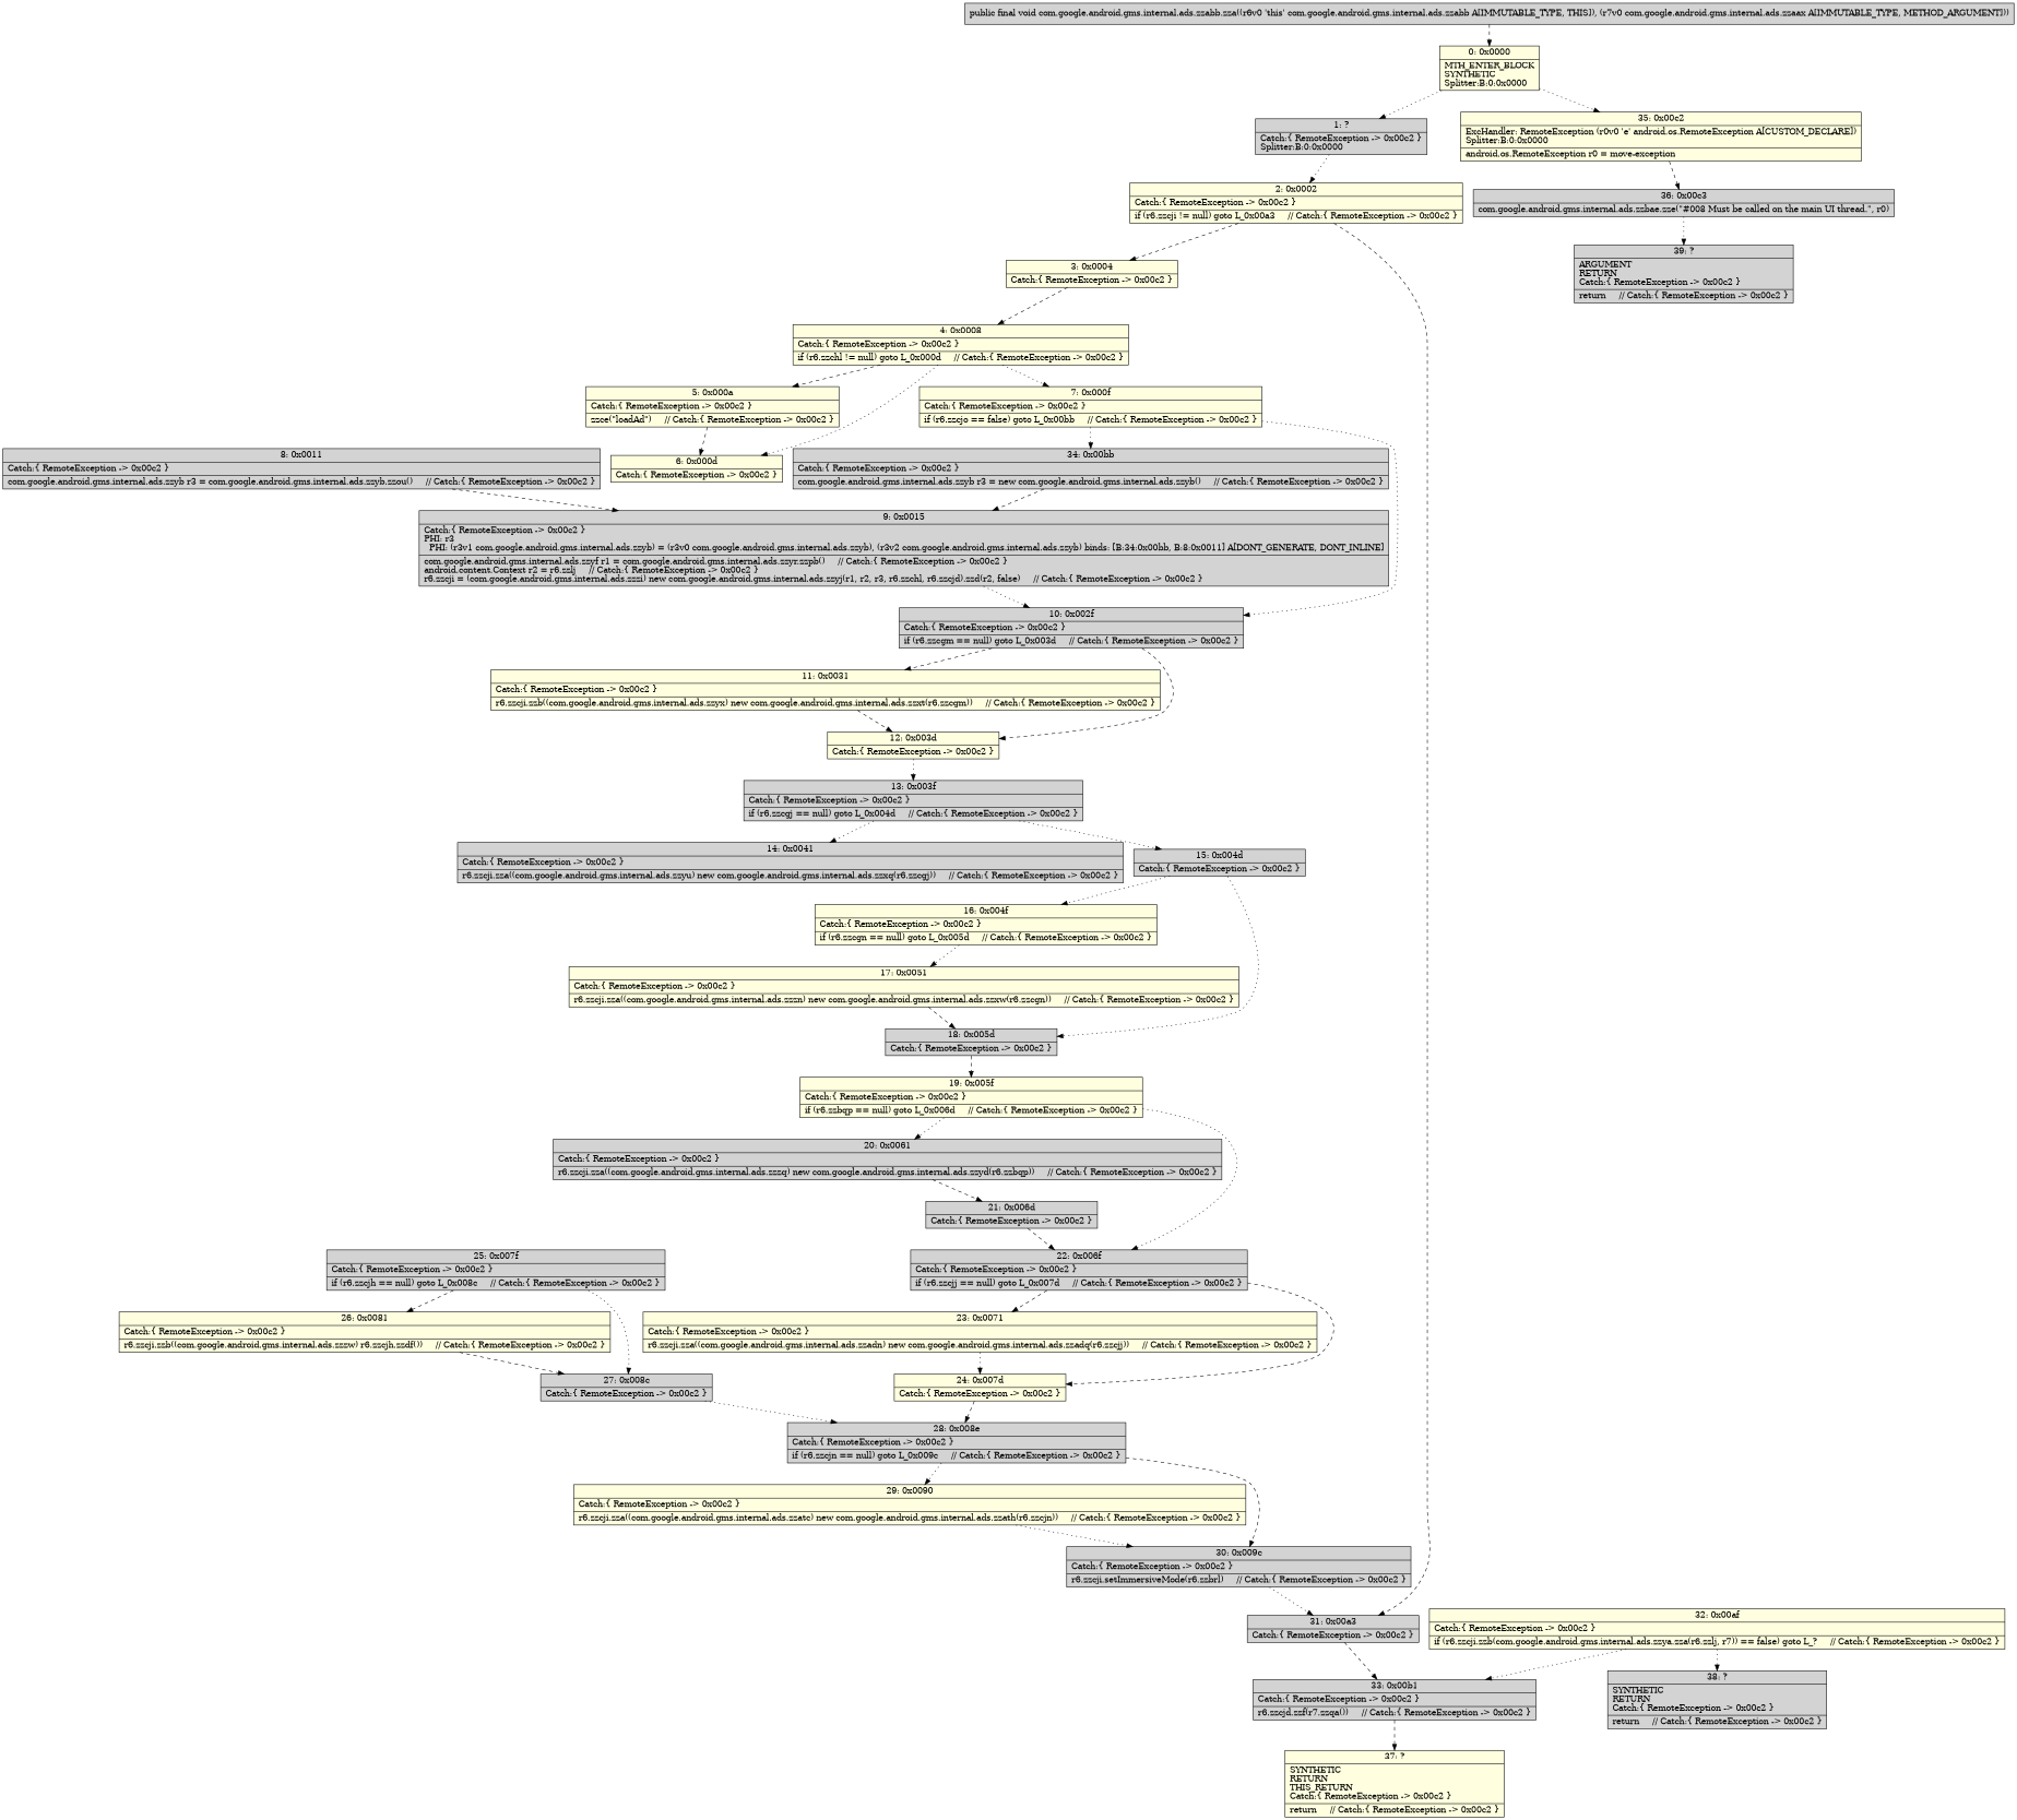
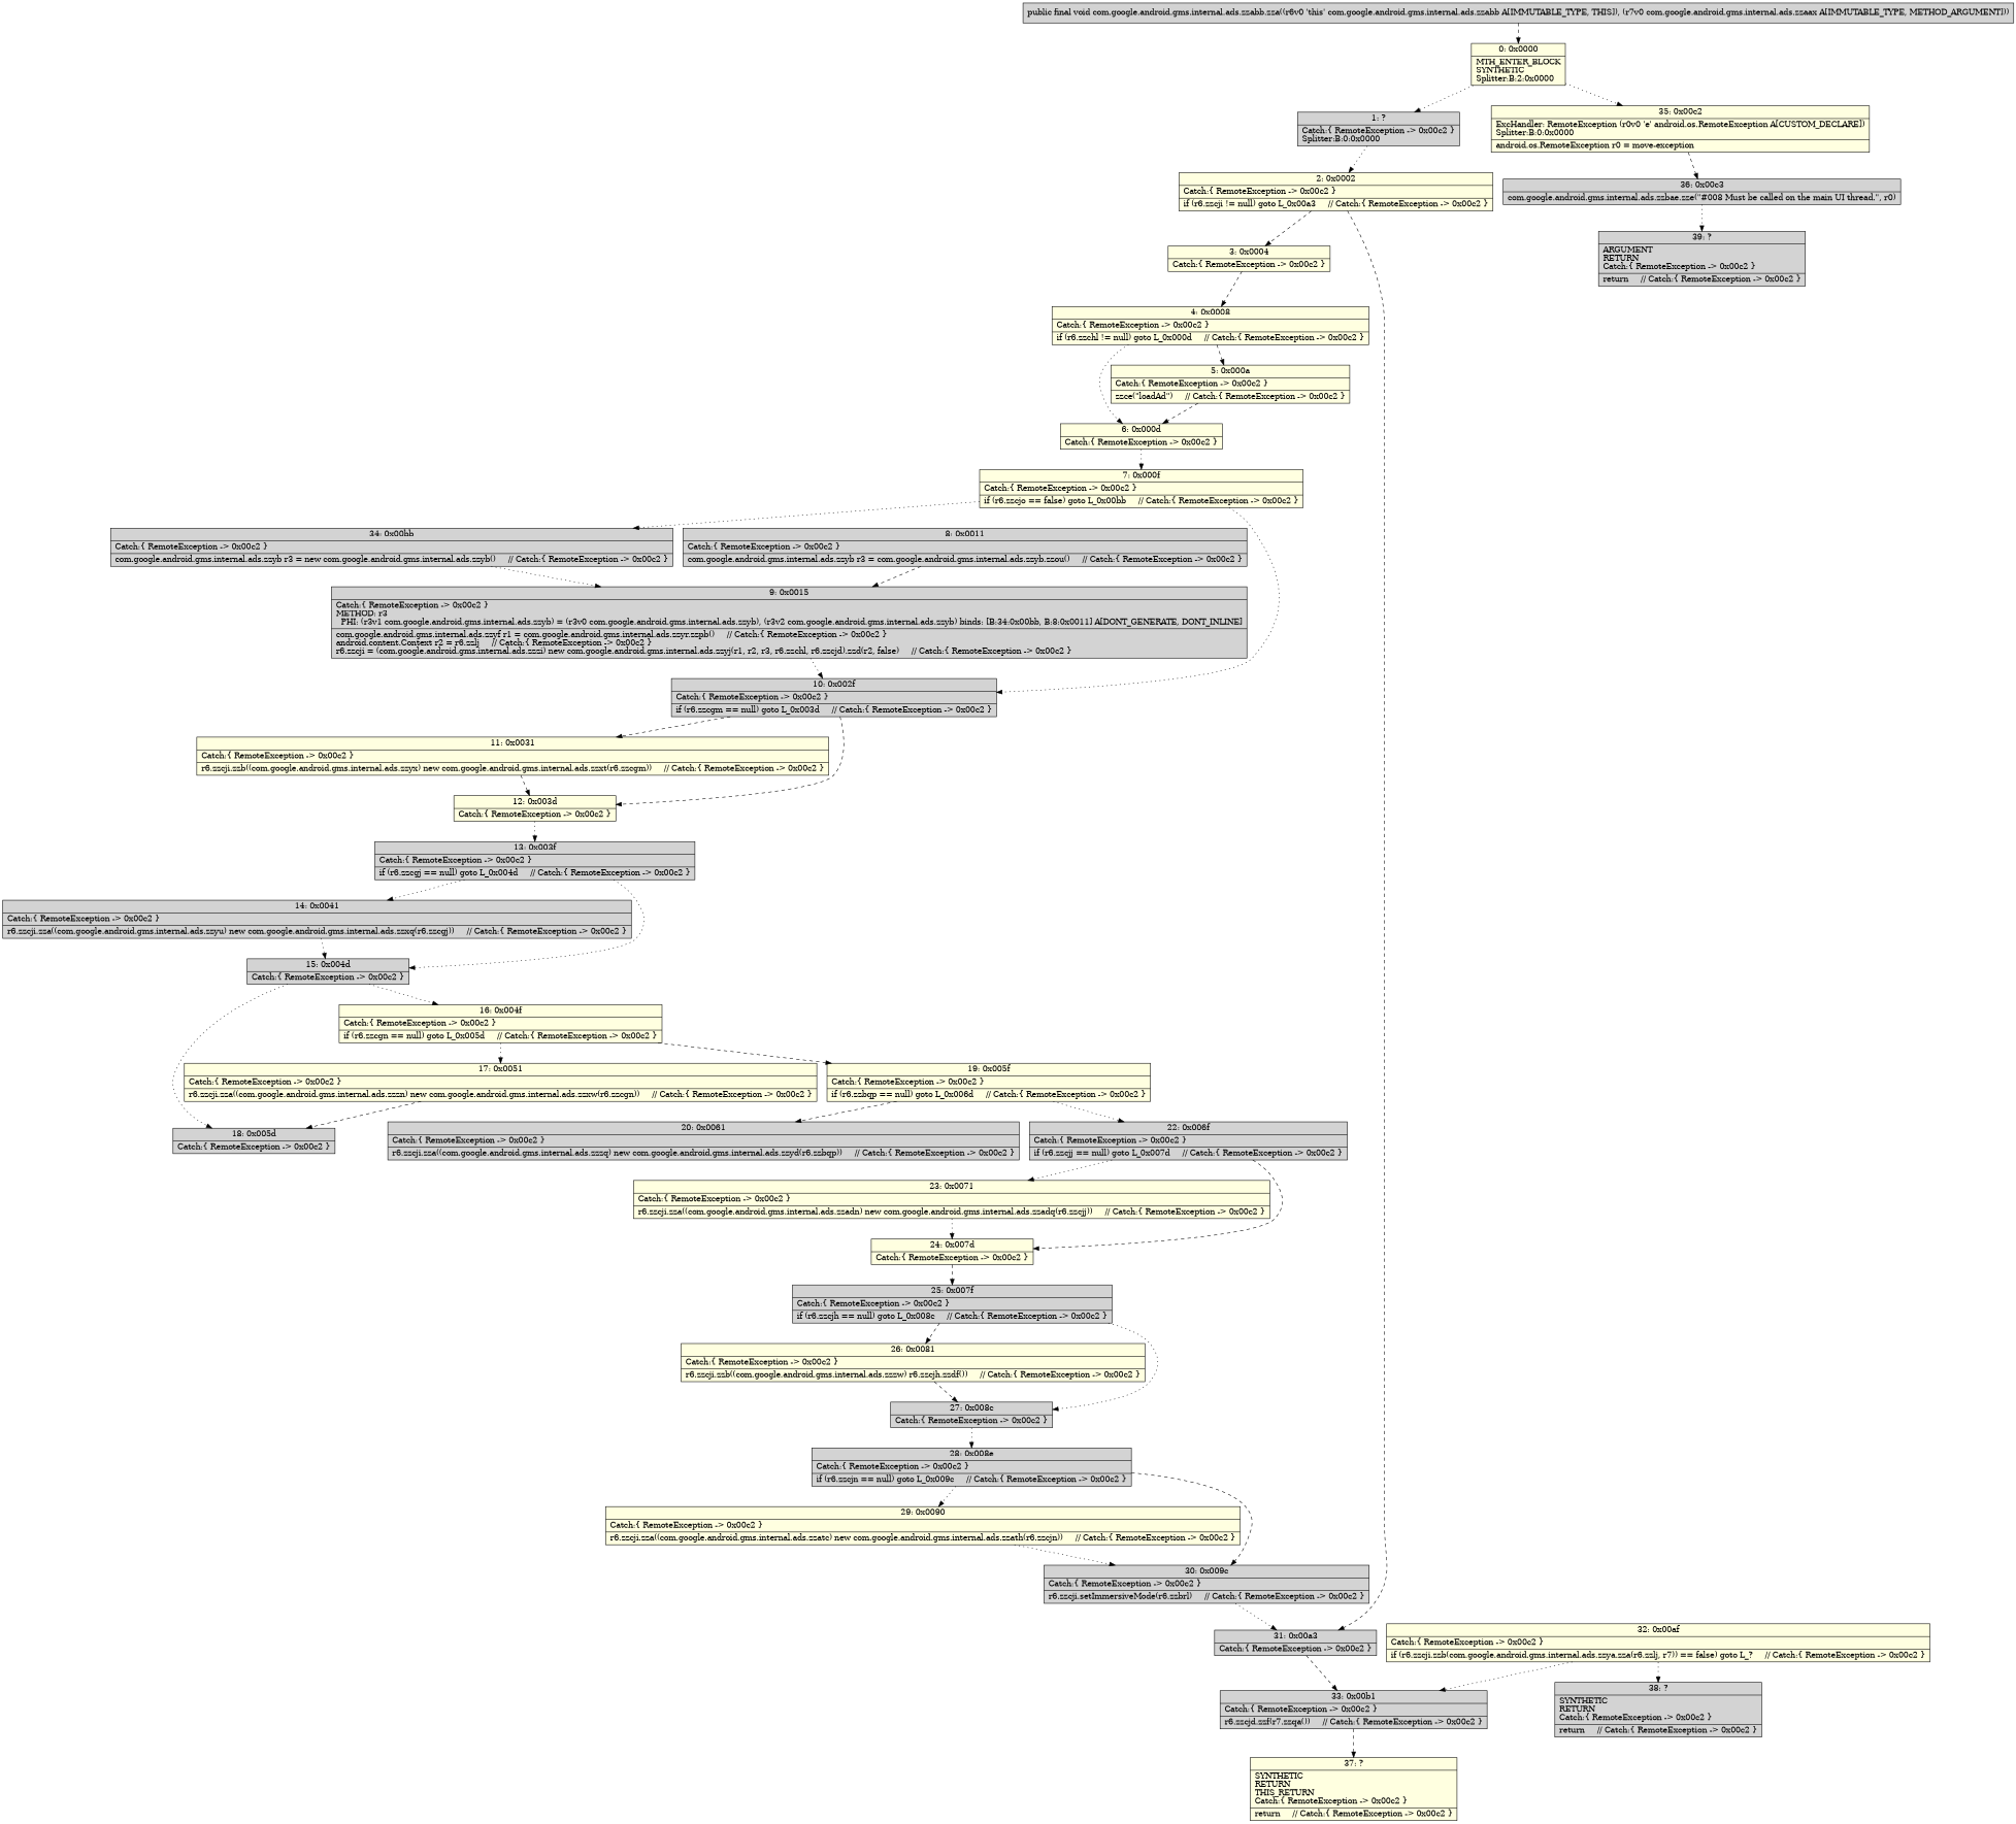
  digraph {
    node [fillcolor=lightgrey shape=record style=filled]
    edge [style=dotted]
-   n1 [fillcolor=lightyellow label="{0\:\ 0x0000|MTH_ENTER_BLOCK\lSYNTHETIC\lSplitter:B:0:0x0000\l}"]
+   n1 [fillcolor=lightyellow label="{0\:\ 0x0000|MTH_ENTER_BLOCK\lSYNTHETIC\lSplitter:B:2:0x0000\l}"]
    n2 [label="{1\:\ ?|Catch:\{ RemoteException \-\> 0x00c2 \}\lSplitter:B:0:0x0000\l}"]
    n3 [fillcolor=lightyellow label="{35\:\ 0x00c2|ExcHandler: RemoteException (r0v0 'e' android.os.RemoteException A[CUSTOM_DECLARE])\lSplitter:B:0:0x0000\l|android.os.RemoteException r0 = move\-exception\l}"]
    n4 [fillcolor=lightyellow label="{2\:\ 0x0002|Catch:\{ RemoteException \-\> 0x00c2 \}\l|if (r6.zzcji != null) goto L_0x00a3     \/\/ Catch:\{ RemoteException \-\> 0x00c2 \}\l}"]
    n5 [label="{36\:\ 0x00c3|com.google.android.gms.internal.ads.zzbae.zze(\"#008 Must be called on the main UI thread.\", r0)\l}"]
    n6 [fillcolor=lightyellow label="{3\:\ 0x0004|Catch:\{ RemoteException \-\> 0x00c2 \}\l}"]
    n7 [label="{31\:\ 0x00a3|Catch:\{ RemoteException \-\> 0x00c2 \}\l}"]
    n8 [fillcolor=lightyellow label="{4\:\ 0x0008|Catch:\{ RemoteException \-\> 0x00c2 \}\l|if (r6.zzchl != null) goto L_0x000d     \/\/ Catch:\{ RemoteException \-\> 0x00c2 \}\l}"]
    n9 [label="{33\:\ 0x00b1|Catch:\{ RemoteException \-\> 0x00c2 \}\l|r6.zzcjd.zzf(r7.zzqa())     \/\/ Catch:\{ RemoteException \-\> 0x00c2 \}\l}"]
    n10 [fillcolor=lightyellow label="{5\:\ 0x000a|Catch:\{ RemoteException \-\> 0x00c2 \}\l|zzce(\"loadAd\")     \/\/ Catch:\{ RemoteException \-\> 0x00c2 \}\l}"]
    n11 [fillcolor=lightyellow label="{6\:\ 0x000d|Catch:\{ RemoteException \-\> 0x00c2 \}\l}"]
    n12 [fillcolor=lightyellow label="{7\:\ 0x000f|Catch:\{ RemoteException \-\> 0x00c2 \}\l|if (r6.zzcjo == false) goto L_0x00bb     \/\/ Catch:\{ RemoteException \-\> 0x00c2 \}\l}"]
    n13 [label="{34\:\ 0x00bb|Catch:\{ RemoteException \-\> 0x00c2 \}\l|com.google.android.gms.internal.ads.zzyb r3 = new com.google.android.gms.internal.ads.zzyb()     \/\/ Catch:\{ RemoteException \-\> 0x00c2 \}\l}"]
    n14 [label="{10\:\ 0x002f|Catch:\{ RemoteException \-\> 0x00c2 \}\l|if (r6.zzcgm == null) goto L_0x003d     \/\/ Catch:\{ RemoteException \-\> 0x00c2 \}\l}"]
    n15 [label="{8\:\ 0x0011|Catch:\{ RemoteException \-\> 0x00c2 \}\l|com.google.android.gms.internal.ads.zzyb r3 = com.google.android.gms.internal.ads.zzyb.zzou()     \/\/ Catch:\{ RemoteException \-\> 0x00c2 \}\l}"]
-   n16 [label="{9\:\ 0x0015|Catch:\{ RemoteException \-\> 0x00c2 \}\lPHI: r3 \l  PHI: (r3v1 com.google.android.gms.internal.ads.zzyb) = (r3v0 com.google.android.gms.internal.ads.zzyb), (r3v2 com.google.android.gms.internal.ads.zzyb) binds: [B:34:0x00bb, B:8:0x0011] A[DONT_GENERATE, DONT_INLINE]\l|com.google.android.gms.internal.ads.zzyf r1 = com.google.android.gms.internal.ads.zzyr.zzpb()     \/\/ Catch:\{ RemoteException \-\> 0x00c2 \}\landroid.content.Context r2 = r6.zzlj     \/\/ Catch:\{ RemoteException \-\> 0x00c2 \}\lr6.zzcji = (com.google.android.gms.internal.ads.zzzi) new com.google.android.gms.internal.ads.zzyj(r1, r2, r3, r6.zzchl, r6.zzcjd).zzd(r2, false)     \/\/ Catch:\{ RemoteException \-\> 0x00c2 \}\l}"]
+   n16 [label="{9\:\ 0x0015|Catch:\{ RemoteException \-\> 0x00c2 \}\lMETHOD: r3 \l  PHI: (r3v1 com.google.android.gms.internal.ads.zzyb) = (r3v0 com.google.android.gms.internal.ads.zzyb), (r3v2 com.google.android.gms.internal.ads.zzyb) binds: [B:34:0x00bb, B:8:0x0011] A[DONT_GENERATE, DONT_INLINE]\l|com.google.android.gms.internal.ads.zzyf r1 = com.google.android.gms.internal.ads.zzyr.zzpb()     \/\/ Catch:\{ RemoteException \-\> 0x00c2 \}\landroid.content.Context r2 = r6.zzlj     \/\/ Catch:\{ RemoteException \-\> 0x00c2 \}\lr6.zzcji = (com.google.android.gms.internal.ads.zzzi) new com.google.android.gms.internal.ads.zzyj(r1, r2, r3, r6.zzchl, r6.zzcjd).zzd(r2, false)     \/\/ Catch:\{ RemoteException \-\> 0x00c2 \}\l}"]
    n17 [fillcolor=lightyellow label="{11\:\ 0x0031|Catch:\{ RemoteException \-\> 0x00c2 \}\l|r6.zzcji.zzb((com.google.android.gms.internal.ads.zzyx) new com.google.android.gms.internal.ads.zzxt(r6.zzcgm))     \/\/ Catch:\{ RemoteException \-\> 0x00c2 \}\l}"]
    n18 [fillcolor=lightyellow label="{12\:\ 0x003d|Catch:\{ RemoteException \-\> 0x00c2 \}\l}"]
    n19 [label="{13\:\ 0x003f|Catch:\{ RemoteException \-\> 0x00c2 \}\l|if (r6.zzcgj == null) goto L_0x004d     \/\/ Catch:\{ RemoteException \-\> 0x00c2 \}\l}"]
    n20 [label="{14\:\ 0x0041|Catch:\{ RemoteException \-\> 0x00c2 \}\l|r6.zzcji.zza((com.google.android.gms.internal.ads.zzyu) new com.google.android.gms.internal.ads.zzxq(r6.zzcgj))     \/\/ Catch:\{ RemoteException \-\> 0x00c2 \}\l}"]
    n21 [label="{15\:\ 0x004d|Catch:\{ RemoteException \-\> 0x00c2 \}\l}"]
    n22 [fillcolor=lightyellow label="{16\:\ 0x004f|Catch:\{ RemoteException \-\> 0x00c2 \}\l|if (r6.zzcgn == null) goto L_0x005d     \/\/ Catch:\{ RemoteException \-\> 0x00c2 \}\l}"]
    n23 [label="{18\:\ 0x005d|Catch:\{ RemoteException \-\> 0x00c2 \}\l}"]
    n24 [fillcolor=lightyellow label="{17\:\ 0x0051|Catch:\{ RemoteException \-\> 0x00c2 \}\l|r6.zzcji.zza((com.google.android.gms.internal.ads.zzzn) new com.google.android.gms.internal.ads.zzxw(r6.zzcgn))     \/\/ Catch:\{ RemoteException \-\> 0x00c2 \}\l}"]
    n25 [fillcolor=lightyellow label="{19\:\ 0x005f|Catch:\{ RemoteException \-\> 0x00c2 \}\l|if (r6.zzbqp == null) goto L_0x006d     \/\/ Catch:\{ RemoteException \-\> 0x00c2 \}\l}"]
    n26 [label="{20\:\ 0x0061|Catch:\{ RemoteException \-\> 0x00c2 \}\l|r6.zzcji.zza((com.google.android.gms.internal.ads.zzzq) new com.google.android.gms.internal.ads.zzyd(r6.zzbqp))     \/\/ Catch:\{ RemoteException \-\> 0x00c2 \}\l}"]
    n27 [label="{22\:\ 0x006f|Catch:\{ RemoteException \-\> 0x00c2 \}\l|if (r6.zzcjj == null) goto L_0x007d     \/\/ Catch:\{ RemoteException \-\> 0x00c2 \}\l}"]
-   n28 [label="{21\:\ 0x006d|Catch:\{ RemoteException \-\> 0x00c2 \}\l}"]
    n29 [fillcolor=lightyellow label="{23\:\ 0x0071|Catch:\{ RemoteException \-\> 0x00c2 \}\l|r6.zzcji.zza((com.google.android.gms.internal.ads.zzadn) new com.google.android.gms.internal.ads.zzadq(r6.zzcjj))     \/\/ Catch:\{ RemoteException \-\> 0x00c2 \}\l}"]
    n30 [fillcolor=lightyellow label="{24\:\ 0x007d|Catch:\{ RemoteException \-\> 0x00c2 \}\l}"]
    n31 [label="{25\:\ 0x007f|Catch:\{ RemoteException \-\> 0x00c2 \}\l|if (r6.zzcjh == null) goto L_0x008c     \/\/ Catch:\{ RemoteException \-\> 0x00c2 \}\l}"]
    n32 [fillcolor=lightyellow label="{26\:\ 0x0081|Catch:\{ RemoteException \-\> 0x00c2 \}\l|r6.zzcji.zzb((com.google.android.gms.internal.ads.zzzw) r6.zzcjh.zzdf())     \/\/ Catch:\{ RemoteException \-\> 0x00c2 \}\l}"]
    n33 [label="{27\:\ 0x008c|Catch:\{ RemoteException \-\> 0x00c2 \}\l}"]
    n34 [label="{28\:\ 0x008e|Catch:\{ RemoteException \-\> 0x00c2 \}\l|if (r6.zzcjn == null) goto L_0x009c     \/\/ Catch:\{ RemoteException \-\> 0x00c2 \}\l}"]
    n35 [fillcolor=lightyellow label="{29\:\ 0x0090|Catch:\{ RemoteException \-\> 0x00c2 \}\l|r6.zzcji.zza((com.google.android.gms.internal.ads.zzatc) new com.google.android.gms.internal.ads.zzath(r6.zzcjn))     \/\/ Catch:\{ RemoteException \-\> 0x00c2 \}\l}"]
    n36 [label="{30\:\ 0x009c|Catch:\{ RemoteException \-\> 0x00c2 \}\l|r6.zzcji.setImmersiveMode(r6.zzbrl)     \/\/ Catch:\{ RemoteException \-\> 0x00c2 \}\l}"]
    n37 [fillcolor=lightyellow label="{32\:\ 0x00af|Catch:\{ RemoteException \-\> 0x00c2 \}\l|if (r6.zzcji.zzb(com.google.android.gms.internal.ads.zzya.zza(r6.zzlj, r7)) == false) goto L_?     \/\/ Catch:\{ RemoteException \-\> 0x00c2 \}\l}"]
    n38 [label="{38\:\ ?|SYNTHETIC\lRETURN\lCatch:\{ RemoteException \-\> 0x00c2 \}\l|return     \/\/ Catch:\{ RemoteException \-\> 0x00c2 \}\l}"]
    n39 [fillcolor=lightyellow label="{37\:\ ?|SYNTHETIC\lRETURN\lTHIS_RETURN\lCatch:\{ RemoteException \-\> 0x00c2 \}\l|return     \/\/ Catch:\{ RemoteException \-\> 0x00c2 \}\l}"]
    n40 [label="{39\:\ ?|ARGUMENT\lRETURN\lCatch:\{ RemoteException \-\> 0x00c2 \}\l|return     \/\/ Catch:\{ RemoteException \-\> 0x00c2 \}\l}"]
    n41 [label="{public final void com.google.android.gms.internal.ads.zzabb.zza((r6v0 'this' com.google.android.gms.internal.ads.zzabb A[IMMUTABLE_TYPE, THIS]), (r7v0 com.google.android.gms.internal.ads.zzaax A[IMMUTABLE_TYPE, METHOD_ARGUMENT])) }"]
    n1 -> n2
    n1 -> n3
    n2 -> n4
    n3 -> n5 [style=dashed]
    n4 -> n6 [style=dashed]
    n4 -> n7 [style=dashed]
    n5 -> n40
    n6 -> n8 [style=dashed]
    n7 -> n9 [style=dashed]
    n8 -> n10 [style=dashed]
    n8 -> n11
    n9 -> n39 [style=dashed]
    n10 -> n11 [style=dashed]
-   n8 -> n12
+   n11 -> n12
    n12 -> n13
    n12 -> n14
-   n13 -> n16 [style=dashed]
+   n13 -> n16
    n14 -> n17 [style=dashed]
    n14 -> n18 [style=dashed]
    n15 -> n16 [style=dashed]
    n16 -> n14
    n17 -> n18 [style=dashed]
    n18 -> n19
    n19 -> n20
    n19 -> n21
+   n20 -> n21
    n21 -> n22
    n21 -> n23
    n22 -> n24
-   n23 -> n25 [style=dashed]
+   n22 -> n25 [style=dashed]
    n24 -> n23 [style=dashed]
-   n25 -> n26
+   n25 -> n26 [style=dashed]
    n25 -> n27
-   n26 -> n28 [style=dashed]
-   n27 -> n29 [style=dashed]
+   n27 -> n29
    n27 -> n30 [style=dashed]
-   n28 -> n27 [style=dashed]
    n29 -> n30
-   n30 -> n34 [style=dashed]
+   n30 -> n31 [style=dashed]
    n31 -> n32 [style=dashed]
    n31 -> n33
    n32 -> n33 [style=dashed]
    n33 -> n34
    n34 -> n35
    n34 -> n36 [style=dashed]
    n35 -> n36
    n36 -> n7
    n37 -> n9
    n37 -> n38
    n41 -> n1 [style=dashed]
  }
